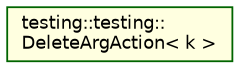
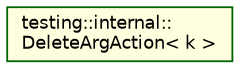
  digraph {
    rankdir=LR
-   n1 [color=darkgreen fillcolor=lightyellow fontname=Helvetica fontsize=10 height=0.2 label="testing::testing::\lDeleteArgAction\< k \>" shape=box style=filled width=0.4]
+   n1 [color=darkgreen fillcolor=lightyellow fontname=Helvetica fontsize=10 height=0.2 label="testing::internal::\lDeleteArgAction\< k \>" shape=box style=filled width=0.4]
  }
